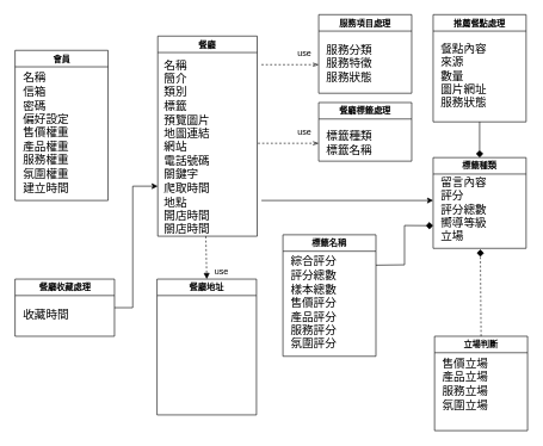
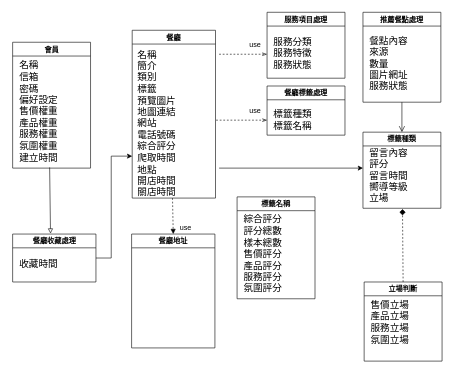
  <mxCell id="0" />
  <mxCell id="1" parent="0" />
  <mxCell id="2" value="會員" style="swimlane;whiteSpace=wrap;html=1;" vertex="1" parent="1"><mxGeometry x="20.5" y="70" width="130" height="210" as="geometry" /></mxCell>
  <mxCell id="3" value="&lt;div&gt;名稱&lt;/div&gt;&lt;div&gt;信箱&lt;/div&gt;&lt;div&gt;密碼&lt;/div&gt;&lt;div&gt;偏好設定&lt;/div&gt;&lt;div&gt;售價權重&lt;/div&gt;&lt;div&gt;產品權重&lt;/div&gt;&lt;div&gt;服務權重&lt;/div&gt;&lt;div&gt;氛圍權重&lt;/div&gt;&lt;div&gt;建立時間&lt;/div&gt;" style="text;html=1;align=left;verticalAlign=middle;resizable=0;points=[];autosize=1;strokeColor=none;fillColor=none;fontSize=16;" vertex="1" parent="2"><mxGeometry x="9" y="20" width="90" height="190" as="geometry" /></mxCell>
  <mxCell id="4" value="餐廳" style="swimlane;whiteSpace=wrap;html=1;" vertex="1" parent="1"><mxGeometry x="220" y="50" width="139" height="280" as="geometry" /></mxCell>
- <mxCell id="5" value="&lt;div&gt;名稱&lt;/div&gt;&lt;div&gt;簡介&lt;/div&gt;&lt;div&gt;類別&lt;/div&gt;&lt;div&gt;標籤&lt;/div&gt;&lt;div&gt;預覽圖片&lt;/div&gt;&lt;div&gt;地圖&lt;span style=&quot;background-color: initial;&quot;&gt;連結&lt;/span&gt;&lt;/div&gt;&lt;div&gt;&lt;span style=&quot;background-color: initial;&quot;&gt;網站&lt;/span&gt;&lt;/div&gt;&lt;div&gt;電話號碼&lt;/div&gt;&lt;div&gt;關鍵字&lt;/div&gt;&lt;div&gt;爬取時間&lt;/div&gt;&lt;div&gt;地點&lt;/div&gt;&lt;div&gt;開店時間&lt;/div&gt;&lt;div&gt;關店時間&lt;/div&gt;" style="text;html=1;align=left;verticalAlign=middle;resizable=0;points=[];autosize=1;strokeColor=none;fillColor=none;fontSize=16;" vertex="1" parent="4"><mxGeometry x="7" y="25" width="90" height="260" as="geometry" /></mxCell>
+ <mxCell id="5" value="&lt;div&gt;名稱&lt;/div&gt;&lt;div&gt;簡介&lt;/div&gt;&lt;div&gt;類別&lt;/div&gt;&lt;div&gt;標籤&lt;/div&gt;&lt;div&gt;預覽圖片&lt;/div&gt;&lt;div&gt;地圖&lt;span style=&quot;background-color: initial;&quot;&gt;連結&lt;/span&gt;&lt;/div&gt;&lt;div&gt;&lt;span style=&quot;background-color: initial;&quot;&gt;網站&lt;/span&gt;&lt;/div&gt;&lt;div&gt;電話號碼&lt;/div&gt;&lt;div&gt;綜合評分&lt;/div&gt;&lt;div&gt;爬取時間&lt;/div&gt;&lt;div&gt;地點&lt;/div&gt;&lt;div&gt;開店時間&lt;/div&gt;&lt;div&gt;關店時間&lt;/div&gt;" style="text;html=1;align=left;verticalAlign=middle;resizable=0;points=[];autosize=1;strokeColor=none;fillColor=none;fontSize=16;" vertex="1" parent="4"><mxGeometry x="7" y="25" width="90" height="260" as="geometry" /></mxCell>
  <mxCell id="6" value="標籤名稱" style="swimlane;whiteSpace=wrap;html=1;" vertex="1" parent="1"><mxGeometry x="395" y="328" width="130" height="170" as="geometry" /></mxCell>
  <mxCell id="7" value="&lt;div&gt;綜合評分&lt;/div&gt;&lt;div&gt;評分總數&lt;/div&gt;&lt;div&gt;樣本總數&lt;/div&gt;售價評分&lt;div&gt;產品評分&lt;/div&gt;&lt;div&gt;服務評分&lt;/div&gt;&lt;div&gt;氛圍評分&lt;/div&gt;" style="text;html=1;align=left;verticalAlign=middle;resizable=0;points=[];autosize=1;strokeColor=none;fillColor=none;fontSize=16;" vertex="1" parent="6"><mxGeometry x="9" y="20" width="90" height="150" as="geometry" /></mxCell>
  <mxCell id="8" value="餐廳收藏處理" style="swimlane;whiteSpace=wrap;html=1;" vertex="1" parent="1"><mxGeometry x="20.5" y="390" width="139" height="80" as="geometry" /></mxCell>
  <mxCell id="9" value="&lt;div&gt;收藏時間&lt;/div&gt;&lt;div&gt;&lt;br&gt;&lt;/div&gt;" style="text;html=1;align=left;verticalAlign=middle;resizable=0;points=[];autosize=1;strokeColor=none;fillColor=none;fontSize=16;" vertex="1" parent="8"><mxGeometry x="9" y="35" width="90" height="50" as="geometry" /></mxCell>
  <mxCell id="10" value="標籤種類" style="swimlane;whiteSpace=wrap;html=1;" vertex="1" parent="1"><mxGeometry x="605" y="220" width="130" height="127" as="geometry" /></mxCell>
- <mxCell id="11" value="&lt;div&gt;留言內容&lt;/div&gt;&lt;div&gt;評分&lt;/div&gt;&lt;div&gt;評分總數&lt;/div&gt;&lt;div&gt;&lt;span style=&quot;background-color: initial;&quot;&gt;嚮導等級&lt;/span&gt;&lt;/div&gt;&lt;div&gt;&lt;span style=&quot;background-color: initial;&quot;&gt;立場&lt;/span&gt;&lt;/div&gt;" style="text;html=1;align=left;verticalAlign=middle;resizable=0;points=[];autosize=1;strokeColor=none;fillColor=none;fontSize=16;" vertex="1" parent="10"><mxGeometry x="9" y="17" width="90" height="110" as="geometry" /></mxCell>
+ <mxCell id="11" value="&lt;div&gt;留言內容&lt;/div&gt;&lt;div&gt;評分&lt;/div&gt;&lt;div&gt;留言時間&lt;/div&gt;&lt;div&gt;&lt;span style=&quot;background-color: initial;&quot;&gt;嚮導等級&lt;/span&gt;&lt;/div&gt;&lt;div&gt;&lt;span style=&quot;background-color: initial;&quot;&gt;立場&lt;/span&gt;&lt;/div&gt;" style="text;html=1;align=left;verticalAlign=middle;resizable=0;points=[];autosize=1;strokeColor=none;fillColor=none;fontSize=16;" vertex="1" parent="10"><mxGeometry x="9" y="17" width="90" height="110" as="geometry" /></mxCell>
  <mxCell id="12" value="餐廳地址" style="swimlane;whiteSpace=wrap;html=1;" vertex="1" parent="1"><mxGeometry x="219" y="390" width="139" height="190" as="geometry" /></mxCell>
  <mxCell id="13" value="推薦餐點處理" style="swimlane;whiteSpace=wrap;html=1;" vertex="1" parent="1"><mxGeometry x="605" y="20" width="130" height="150" as="geometry" /></mxCell>
  <mxCell id="14" value="餐點內容&lt;div&gt;來源&lt;/div&gt;&lt;div&gt;數量&lt;/div&gt;&lt;div&gt;圖片網址&lt;/div&gt;&lt;div&gt;服務狀態&lt;/div&gt;" style="text;html=1;align=left;verticalAlign=middle;resizable=0;points=[];autosize=1;strokeColor=none;fillColor=none;fontSize=16;" vertex="1" parent="13"><mxGeometry x="9" y="30" width="90" height="110" as="geometry" /></mxCell>
  <mxCell id="15" value="立場判斷" style="swimlane;whiteSpace=wrap;html=1;" vertex="1" parent="1"><mxGeometry x="607" y="470" width="130" height="132" as="geometry" /></mxCell>
  <mxCell id="16" value="&lt;div&gt;售價立場&lt;/div&gt;&lt;div&gt;產品立場&lt;/div&gt;&lt;div&gt;服務立場&lt;/div&gt;&lt;div&gt;氛圍立場&lt;/div&gt;" style="text;html=1;align=left;verticalAlign=middle;resizable=0;points=[];autosize=1;strokeColor=none;fillColor=none;fontSize=16;" vertex="1" parent="15"><mxGeometry x="9" y="22" width="90" height="90" as="geometry" /></mxCell>
  <mxCell id="17" value="服務項目處理" style="swimlane;whiteSpace=wrap;html=1;" vertex="1" parent="1"><mxGeometry x="445" y="20" width="130" height="110" as="geometry" /></mxCell>
  <mxCell id="18" value="&lt;div&gt;服務分類&lt;/div&gt;&lt;div&gt;服務特徵&lt;/div&gt;&lt;div&gt;服務狀態&lt;/div&gt;" style="text;html=1;align=left;verticalAlign=middle;resizable=0;points=[];autosize=1;strokeColor=none;fillColor=none;fontSize=16;" vertex="1" parent="17"><mxGeometry x="9" y="33" width="90" height="70" as="geometry" /></mxCell>
  <mxCell id="19" value="餐廳標籤處理" style="swimlane;whiteSpace=wrap;html=1;" vertex="1" parent="1"><mxGeometry x="445" y="143" width="130" height="82" as="geometry" /></mxCell>
  <mxCell id="20" value="標籤種類&lt;div&gt;標籤名稱&lt;/div&gt;" style="text;html=1;align=left;verticalAlign=middle;resizable=0;points=[];autosize=1;strokeColor=none;fillColor=none;fontSize=16;" vertex="1" parent="19"><mxGeometry x="9" y="32" width="90" height="50" as="geometry" /></mxCell>
+ <mxCell id="21" value="" style="endArrow=block;html=1;rounded=0;exitX=0.586;exitY=0.994;exitDx=0;exitDy=0;exitPerimeter=0;entryX=0.455;entryY=-0.01;entryDx=0;entryDy=0;entryPerimeter=0;endFill=0;" edge="1" parent="1" source="3" target="8"><mxGeometry width="50" height="50" relative="1" as="geometry"><mxPoint x="95" y="350" as="sourcePoint" /><mxPoint x="215" y="290" as="targetPoint" /></mxGeometry></mxCell>
  <mxCell id="22" value="" style="endArrow=classic;html=1;rounded=0;exitX=1;exitY=0.5;exitDx=0;exitDy=0;entryX=0;entryY=0.75;entryDx=0;entryDy=0;" edge="1" parent="1" source="8" target="4"><mxGeometry width="50" height="50" relative="1" as="geometry"><mxPoint x="325" y="340" as="sourcePoint" /><mxPoint x="375" y="290" as="targetPoint" /><Array as="points"><mxPoint x="185" y="430" /><mxPoint x="185" y="260" /></Array></mxGeometry></mxCell>
  <mxCell id="23" value="" style="html=1;verticalAlign=bottom;labelBackgroundColor=none;endArrow=block;endFill=1;dashed=1;rounded=0;exitX=0.75;exitY=1;exitDx=0;exitDy=0;entryX=0.5;entryY=0;entryDx=0;entryDy=0;" edge="1" parent="1" target="12"><mxGeometry width="160" relative="1" as="geometry"><mxPoint x="287.25" y="330" as="sourcePoint" /><mxPoint x="286.25" y="390" as="targetPoint" /></mxGeometry></mxCell>
  <mxCell id="24" value="use" style="text;html=1;align=center;verticalAlign=middle;resizable=0;points=[];autosize=1;strokeColor=none;fillColor=none;" vertex="1" parent="1"><mxGeometry x="289" y="364" width="40" height="30" as="geometry" /></mxCell>
  <mxCell id="25" value="" style="html=1;verticalAlign=bottom;labelBackgroundColor=none;endArrow=openThin;endFill=0;dashed=1;rounded=0;" edge="1" parent="1"><mxGeometry width="160" relative="1" as="geometry"><mxPoint x="360" y="200" as="sourcePoint" /><mxPoint x="445" y="200" as="targetPoint" /></mxGeometry></mxCell>
  <mxCell id="26" value="" style="html=1;verticalAlign=bottom;labelBackgroundColor=none;endArrow=openThin;endFill=0;dashed=1;rounded=0;" edge="1" parent="1"><mxGeometry width="160" relative="1" as="geometry"><mxPoint x="365" y="90" as="sourcePoint" /><mxPoint x="445" y="90" as="targetPoint" /></mxGeometry></mxCell>
  <mxCell id="27" value="use" style="text;html=1;align=center;verticalAlign=middle;resizable=0;points=[];autosize=1;strokeColor=none;fillColor=none;" vertex="1" parent="1"><mxGeometry x="405" y="60" width="40" height="30" as="geometry" /></mxCell>
  <mxCell id="28" value="use" style="text;html=1;align=center;verticalAlign=middle;resizable=0;points=[];autosize=1;strokeColor=none;fillColor=none;" vertex="1" parent="1"><mxGeometry x="405" y="170" width="40" height="30" as="geometry" /></mxCell>
  <mxCell id="29" value="" style="endArrow=classic;html=1;rounded=0;" edge="1" parent="1"><mxGeometry width="50" height="50" relative="1" as="geometry"><mxPoint x="365" y="280" as="sourcePoint" /><mxPoint x="605" y="280" as="targetPoint" /></mxGeometry></mxCell>
  <mxCell id="30" value="" style="endArrow=diamond;startArrow=none;endFill=1;startFill=0;endSize=8;html=1;labelBackgroundColor=none;rounded=0;exitX=0.5;exitY=0;exitDx=0;exitDy=0;entryX=0.633;entryY=1.012;entryDx=0;entryDy=0;entryPerimeter=0;dashed=1;" edge="1" parent="1" source="15" target="11"><mxGeometry width="160" relative="1" as="geometry"><mxPoint x="695" y="410" as="sourcePoint" /><mxPoint x="671" y="350" as="targetPoint" /></mxGeometry></mxCell>
- <mxCell id="31" value="" style="endArrow=diamond;startArrow=none;endFill=1;startFill=0;endSize=8;html=1;labelBackgroundColor=none;rounded=0;exitX=0.5;exitY=1;exitDx=0;exitDy=0;entryX=0.5;entryY=0;entryDx=0;entryDy=0;" edge="1" parent="1" source="13" target="10"><mxGeometry width="160" relative="1" as="geometry"><mxPoint x="682" y="480" as="sourcePoint" /><mxPoint x="681" y="355" as="targetPoint" /></mxGeometry></mxCell>
- <mxCell id="32" value="" style="endArrow=diamond;startArrow=none;endFill=1;startFill=0;endSize=8;html=1;labelBackgroundColor=none;rounded=0;exitX=1;exitY=0.25;exitDx=0;exitDy=0;entryX=0;entryY=0.75;entryDx=0;entryDy=0;" edge="1" parent="1" source="6" target="10"><mxGeometry width="160" relative="1" as="geometry"><mxPoint x="505" y="320" as="sourcePoint" /><mxPoint x="665" y="320" as="targetPoint" /><Array as="points"><mxPoint x="565" y="370" /><mxPoint x="565" y="315" /></Array></mxGeometry></mxCell>
+ <mxCell id="31" value="" style="endArrow=open;startArrow=none;endFill=1;startFill=0;endSize=8;html=1;labelBackgroundColor=none;rounded=0;exitX=0.5;exitY=1;exitDx=0;exitDy=0;entryX=0.5;entryY=0;entryDx=0;entryDy=0;" edge="1" parent="1" source="13" target="10"><mxGeometry width="160" relative="1" as="geometry"><mxPoint x="682" y="480" as="sourcePoint" /><mxPoint x="681" y="355" as="targetPoint" /></mxGeometry></mxCell>
